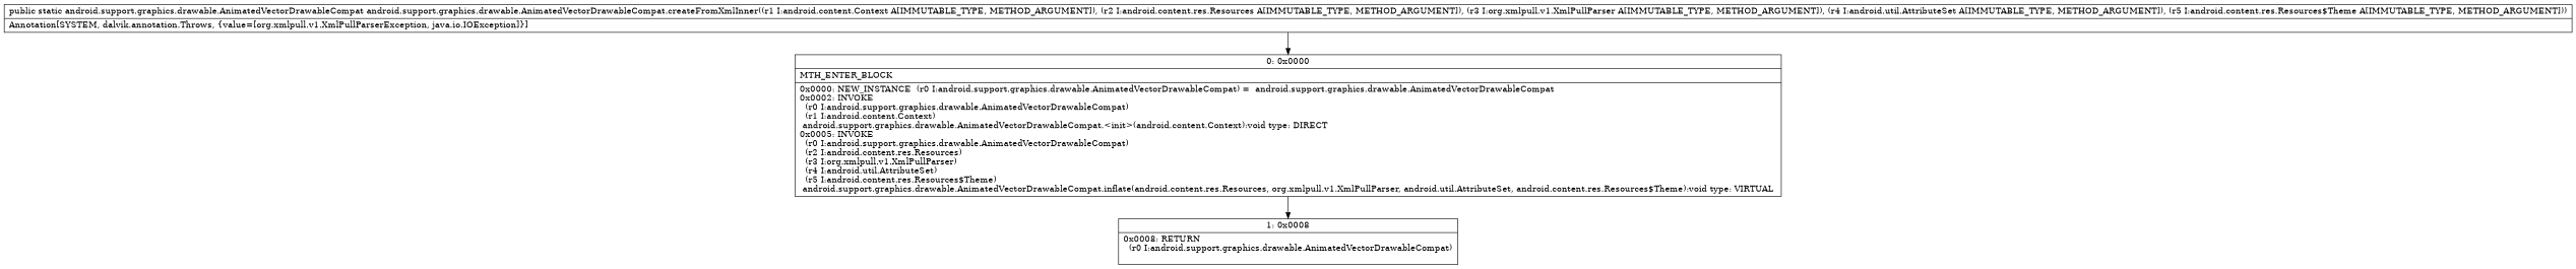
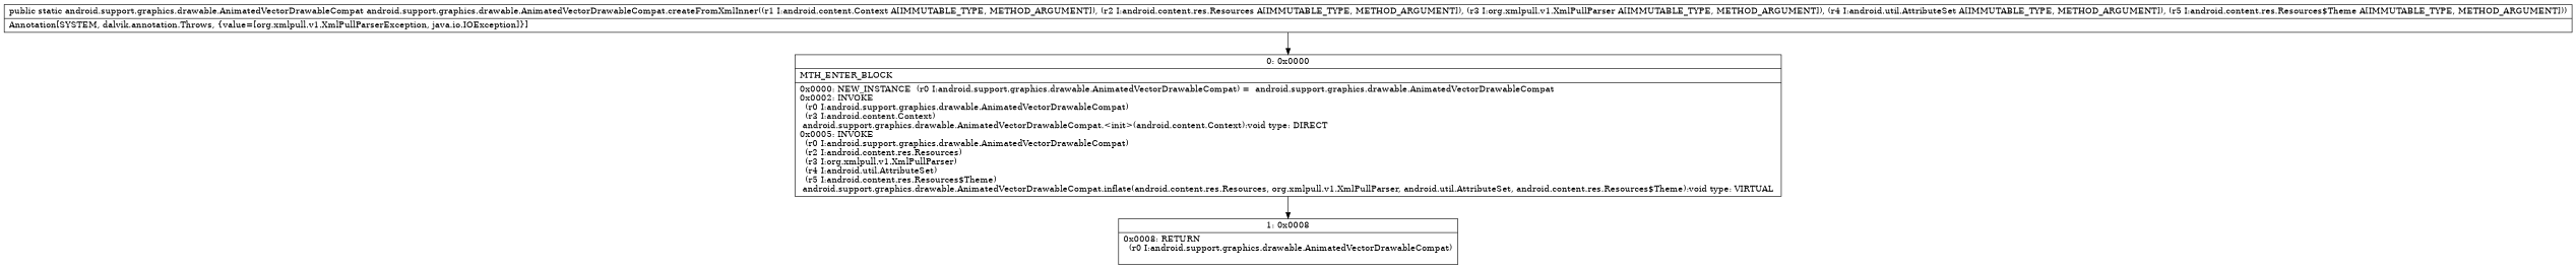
  digraph {
    node [shape=record]
-   n1 [label="{0\:\ 0x0000|MTH_ENTER_BLOCK\l|0x0000: NEW_INSTANCE  (r0 I:android.support.graphics.drawable.AnimatedVectorDrawableCompat) =  android.support.graphics.drawable.AnimatedVectorDrawableCompat \l0x0002: INVOKE  \l  (r0 I:android.support.graphics.drawable.AnimatedVectorDrawableCompat)\l  (r1 I:android.content.Context)\l android.support.graphics.drawable.AnimatedVectorDrawableCompat.\<init\>(android.content.Context):void type: DIRECT \l0x0005: INVOKE  \l  (r0 I:android.support.graphics.drawable.AnimatedVectorDrawableCompat)\l  (r2 I:android.content.res.Resources)\l  (r3 I:org.xmlpull.v1.XmlPullParser)\l  (r4 I:android.util.AttributeSet)\l  (r5 I:android.content.res.Resources$Theme)\l android.support.graphics.drawable.AnimatedVectorDrawableCompat.inflate(android.content.res.Resources, org.xmlpull.v1.XmlPullParser, android.util.AttributeSet, android.content.res.Resources$Theme):void type: VIRTUAL \l}"]
+   n1 [label="{0\:\ 0x0000|MTH_ENTER_BLOCK\l|0x0000: NEW_INSTANCE  (r0 I:android.support.graphics.drawable.AnimatedVectorDrawableCompat) =  android.support.graphics.drawable.AnimatedVectorDrawableCompat \l0x0002: INVOKE  \l  (r0 I:android.support.graphics.drawable.AnimatedVectorDrawableCompat)\l  (r3 I:android.content.Context)\l android.support.graphics.drawable.AnimatedVectorDrawableCompat.\<init\>(android.content.Context):void type: DIRECT \l0x0005: INVOKE  \l  (r0 I:android.support.graphics.drawable.AnimatedVectorDrawableCompat)\l  (r2 I:android.content.res.Resources)\l  (r3 I:org.xmlpull.v1.XmlPullParser)\l  (r4 I:android.util.AttributeSet)\l  (r5 I:android.content.res.Resources$Theme)\l android.support.graphics.drawable.AnimatedVectorDrawableCompat.inflate(android.content.res.Resources, org.xmlpull.v1.XmlPullParser, android.util.AttributeSet, android.content.res.Resources$Theme):void type: VIRTUAL \l}"]
    n2 [label="{1\:\ 0x0008|0x0008: RETURN  \l  (r0 I:android.support.graphics.drawable.AnimatedVectorDrawableCompat)\l \l}"]
    n3 [label="{public static android.support.graphics.drawable.AnimatedVectorDrawableCompat android.support.graphics.drawable.AnimatedVectorDrawableCompat.createFromXmlInner((r1 I:android.content.Context A[IMMUTABLE_TYPE, METHOD_ARGUMENT]), (r2 I:android.content.res.Resources A[IMMUTABLE_TYPE, METHOD_ARGUMENT]), (r3 I:org.xmlpull.v1.XmlPullParser A[IMMUTABLE_TYPE, METHOD_ARGUMENT]), (r4 I:android.util.AttributeSet A[IMMUTABLE_TYPE, METHOD_ARGUMENT]), (r5 I:android.content.res.Resources$Theme A[IMMUTABLE_TYPE, METHOD_ARGUMENT]))  | Annotation[SYSTEM, dalvik.annotation.Throws, \{value=[org.xmlpull.v1.XmlPullParserException, java.io.IOException]\}]\l}"]
    n1 -> n2
    n3 -> n1
  }
